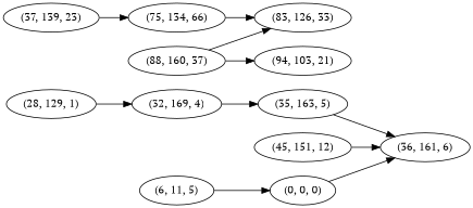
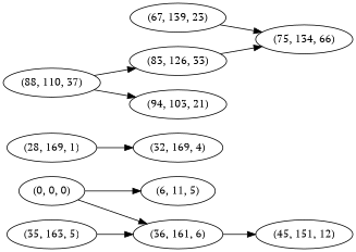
  digraph {
    fontname="PT Serif"
    rankdir=LR
    node [fontname="PT Serif"]
    edge [fontname="PT Serif"]
    "(0, 0, 0)"
    "(6, 11, 5)"
    "(36, 161, 6)"
    n4 [label="(32, 169, 4)"]
-   "(28, 169, 1)" [label="(28, 129, 1)"]
+   "(28, 169, 1)"
    "(35, 163, 5)"
    "(45, 151, 12)"
    n8 [label="(75, 134, 66)"]
-   "(67, 139, 23)" [label="(37, 139, 23)"]
+   "(67, 139, 23)"
    "(83, 126, 33)"
-   "(88, 110, 37)" [label="(88, 160, 37)"]
+   "(88, 110, 37)"
    n12 [label="(94, 103, 21)"]
-   "(6, 11, 5)" -> "(0, 0, 0)"
+   "(0, 0, 0)" -> "(6, 11, 5)"
    "(0, 0, 0)" -> "(36, 161, 6)"
-   "(45, 151, 12)" -> "(36, 161, 6)"
-   n4 -> "(35, 163, 5)"
+   "(36, 161, 6)" -> "(45, 151, 12)"
    "(28, 169, 1)" -> n4
    "(35, 163, 5)" -> "(36, 161, 6)"
-   n8 -> "(83, 126, 33)"
+   "(83, 126, 33)" -> n8
    "(67, 139, 23)" -> n8
    "(88, 110, 37)" -> "(83, 126, 33)"
    "(88, 110, 37)" -> n12
  }
